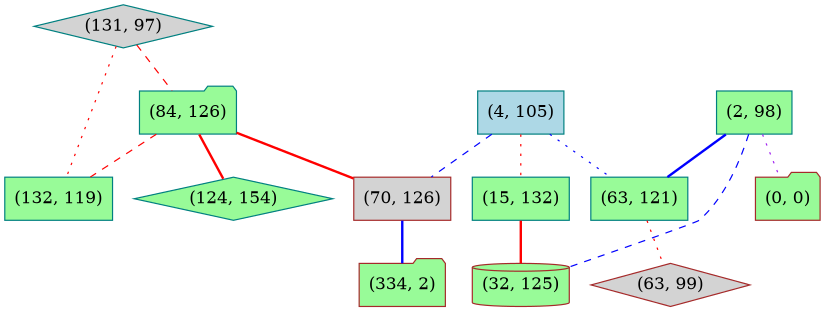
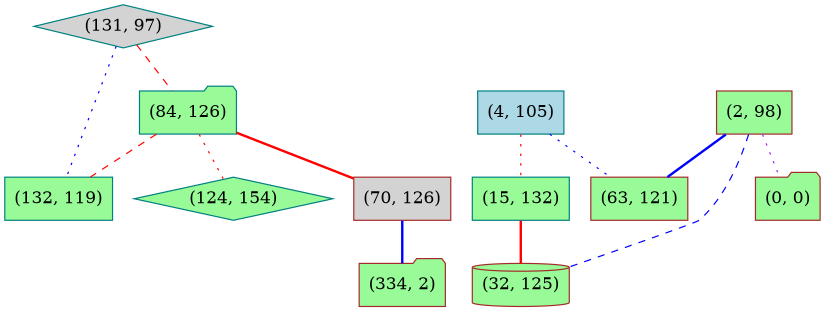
  graph {
    node [color=teal fillcolor=palegreen shape=box style=filled]
    edge [color=red style=dotted weight=1]
    "(131, 97)" [fillcolor=lightgrey shape=diamond]
    "(132, 119)"
    "(84, 126)" [shape=folder]
-   "(63, 99)" [color=brown fillcolor=lightgrey shape=diamond]
    "(4, 105)" [fillcolor=lightblue]
    "(70, 126)" [color=brown fillcolor=lightgrey]
-   "(63, 121)"
+   "(63, 121)" [color=brown]
    "(15, 132)"
    "(334, 2)" [color=brown shape=folder]
    "(124, 154)" [shape=diamond]
    "(32, 125)" [color=brown shape=cylinder]
-   "(2, 98)"
+   "(2, 98)" [color=brown]
    "(0, 0)" [color=brown shape=folder]
-   "(131, 97)" -- "(132, 119)"
+   "(131, 97)" -- "(132, 119)" [color=blue]
    "(131, 97)" -- "(84, 126)" [style=dashed]
    "(84, 126)" -- "(132, 119)" [style=dashed]
    "(84, 126)" -- "(70, 126)" [style=bold]
-   "(84, 126)" -- "(124, 154)" [style=bold]
-   "(4, 105)" -- "(70, 126)" [color=blue style=dashed weight=3]
+   "(84, 126)" -- "(124, 154)"
    "(4, 105)" -- "(63, 121)" [color=blue weight=3]
    "(4, 105)" -- "(15, 132)"
    "(70, 126)" -- "(334, 2)" [color=blue style=bold weight=3]
-   "(63, 121)" -- "(63, 99)"
    "(15, 132)" -- "(32, 125)" [style=bold]
    "(2, 98)" -- "(63, 121)" [color=blue style=bold weight=3]
    "(2, 98)" -- "(32, 125)" [color=blue style=dashed]
    "(2, 98)" -- "(0, 0)" [color=purple weight=4]
  }
